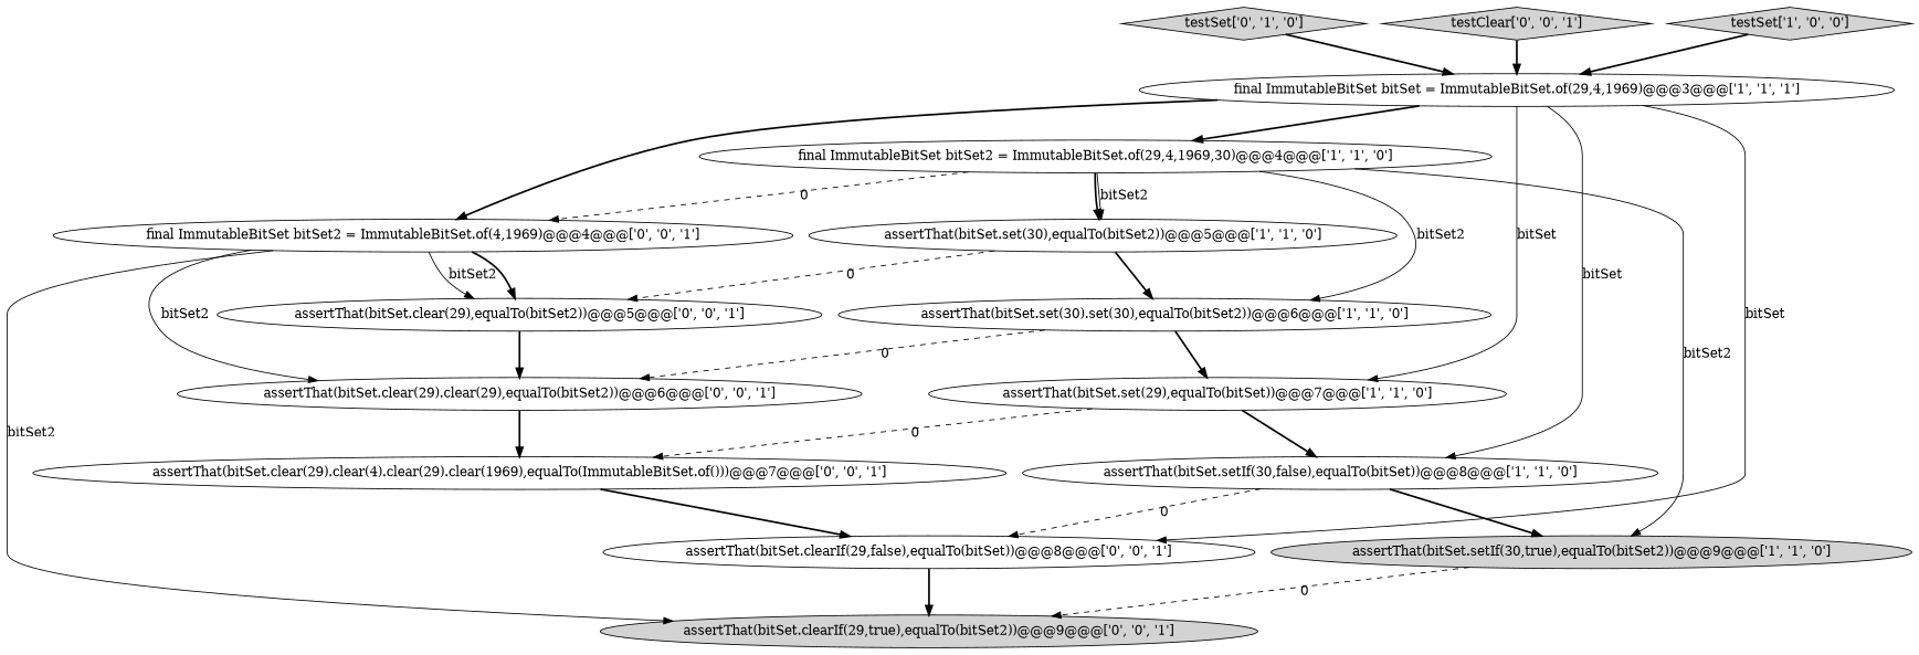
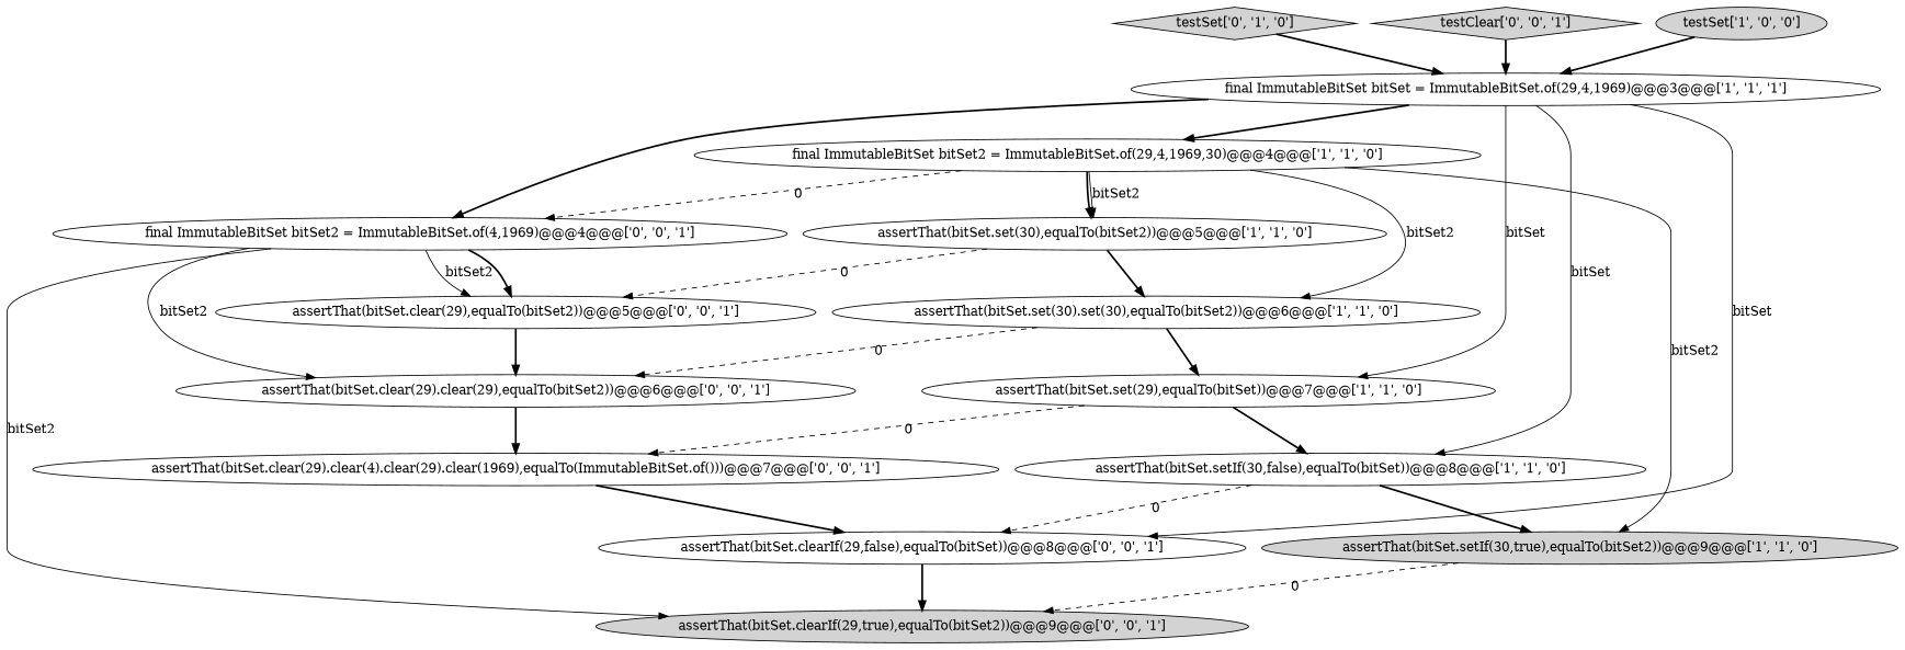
  digraph {
    node [fillcolor=white shape=ellipse style=filled]
    edge [style=bold]
    n1 [label="assertThat(bitSet.clear(29).clear(29),equalTo(bitSet2))@@@6@@@['0', '0', '1']"]
    n2 [label="assertThat(bitSet.clear(29).clear(4).clear(29).clear(1969),equalTo(ImmutableBitSet.of()))@@@7@@@['0', '0', '1']"]
    n3 [label="assertThat(bitSet.setIf(30,false),equalTo(bitSet))@@@8@@@['1', '1', '0']"]
    n4 [label="assertThat(bitSet.clearIf(29,false),equalTo(bitSet))@@@8@@@['0', '0', '1']"]
    n5 [fillcolor=lightgray label="assertThat(bitSet.setIf(30,true),equalTo(bitSet2))@@@9@@@['1', '1', '0']"]
    n6 [label="assertThat(bitSet.set(29),equalTo(bitSet))@@@7@@@['1', '1', '0']"]
    n7 [label="final ImmutableBitSet bitSet = ImmutableBitSet.of(29,4,1969)@@@3@@@['1', '1', '1']"]
    n8 [label="final ImmutableBitSet bitSet2 = ImmutableBitSet.of(29,4,1969,30)@@@4@@@['1', '1', '0']"]
    n9 [label="final ImmutableBitSet bitSet2 = ImmutableBitSet.of(4,1969)@@@4@@@['0', '0', '1']"]
    n10 [label="assertThat(bitSet.clear(29),equalTo(bitSet2))@@@5@@@['0', '0', '1']"]
    n11 [fillcolor=lightgray label="testSet['0', '1', '0']" shape=diamond]
    n12 [fillcolor=lightgray label="assertThat(bitSet.clearIf(29,true),equalTo(bitSet2))@@@9@@@['0', '0', '1']"]
    n13 [label="assertThat(bitSet.set(30).set(30),equalTo(bitSet2))@@@6@@@['1', '1', '0']"]
    n14 [label="assertThat(bitSet.set(30),equalTo(bitSet2))@@@5@@@['1', '1', '0']"]
    n15 [fillcolor=lightgray label="testClear['0', '0', '1']" shape=diamond]
-   n16 [fillcolor=lightgray label="testSet['1', '0', '0']" shape=diamond]
+   n16 [fillcolor=lightgray label="testSet['1', '0', '0']"]
    n1 -> n2
    n2 -> n4
    n3 -> n4 [label=0 style=dashed]
    n3 -> n5
    n4 -> n12
    n5 -> n12 [label=0 style=dashed]
    n6 -> n2 [label=0 style=dashed]
    n6 -> n3
    n7 -> n3 [label=bitSet style=solid]
    n7 -> n4 [label=bitSet style=solid]
    n7 -> n6 [label=bitSet style=solid]
    n7 -> n8
    n7 -> n9
    n8 -> n5 [label=bitSet2 style=solid]
    n8 -> n9 [label=0 style=dashed]
    n8 -> n13 [label=bitSet2 style=solid]
    n8 -> n14 [label=bitSet2 style=solid]
    n8 -> n14
    n9 -> n1 [label=bitSet2 style=solid]
    n9 -> n10 [label=bitSet2 style=solid]
    n9 -> n10
    n9 -> n12 [label=bitSet2 style=solid]
    n10 -> n1
    n11 -> n7
    n13 -> n1 [label=0 style=dashed]
    n13 -> n6
    n14 -> n10 [label=0 style=dashed]
    n14 -> n13
    n15 -> n7
    n16 -> n7
  }
